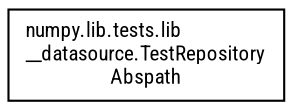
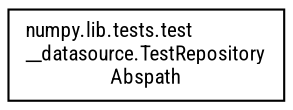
  digraph {
    rankdir=LR
    fontname="Roboto Condensed"
-   n1 [color=black fillcolor=white fontname="Roboto Condensed" fontsize=10 height=0.2 label="numpy.lib.tests.lib\l__datasource.TestRepository\lAbspath" shape=record style=filled width=0.4]
+   n1 [color=black fillcolor=white fontname="Roboto Condensed" fontsize=10 height=0.2 label="numpy.lib.tests.test\l__datasource.TestRepository\lAbspath" shape=record style=filled width=0.4]
  }
